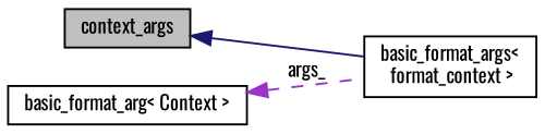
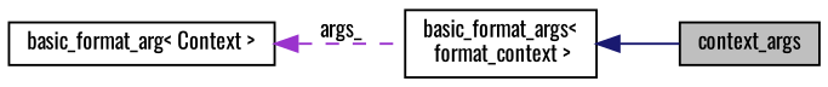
  digraph {
    fontname=Oswald
    rankdir=LR
    node [color=black fillcolor=white fontname=Oswald fontsize=10 shape=record style=filled]
    edge [dir=back fontname=Oswald fontsize=10 labelfontname=Helvetica labelfontsize=10]
    n1 [fillcolor=grey75 fontcolor=black height=0.2 label=context_args width=0.4]
    n2 [height=0.2 label="basic_format_args\<\l format_context \>" width=0.4]
    n3 [height=0.2 label="basic_format_arg\< Context \>" width=0.4]
-   n1 -> n2 [color=midnightblue style=solid]
+   n2 -> n1 [color=midnightblue style=solid]
    n3 -> n2 [color=darkorchid3 label=" args_" style=dashed]
  }
